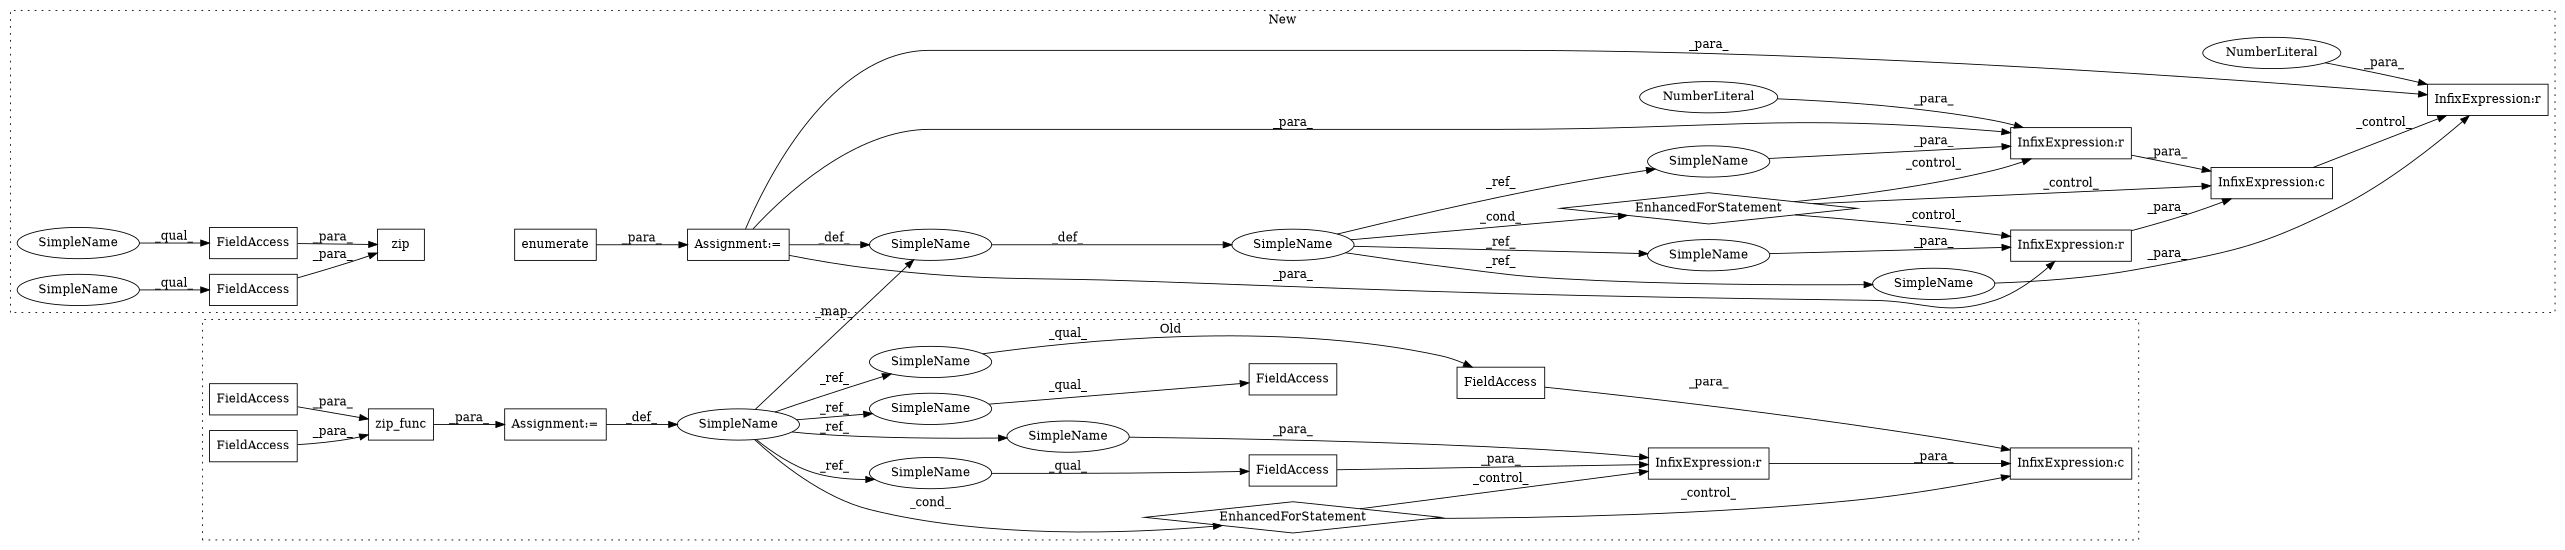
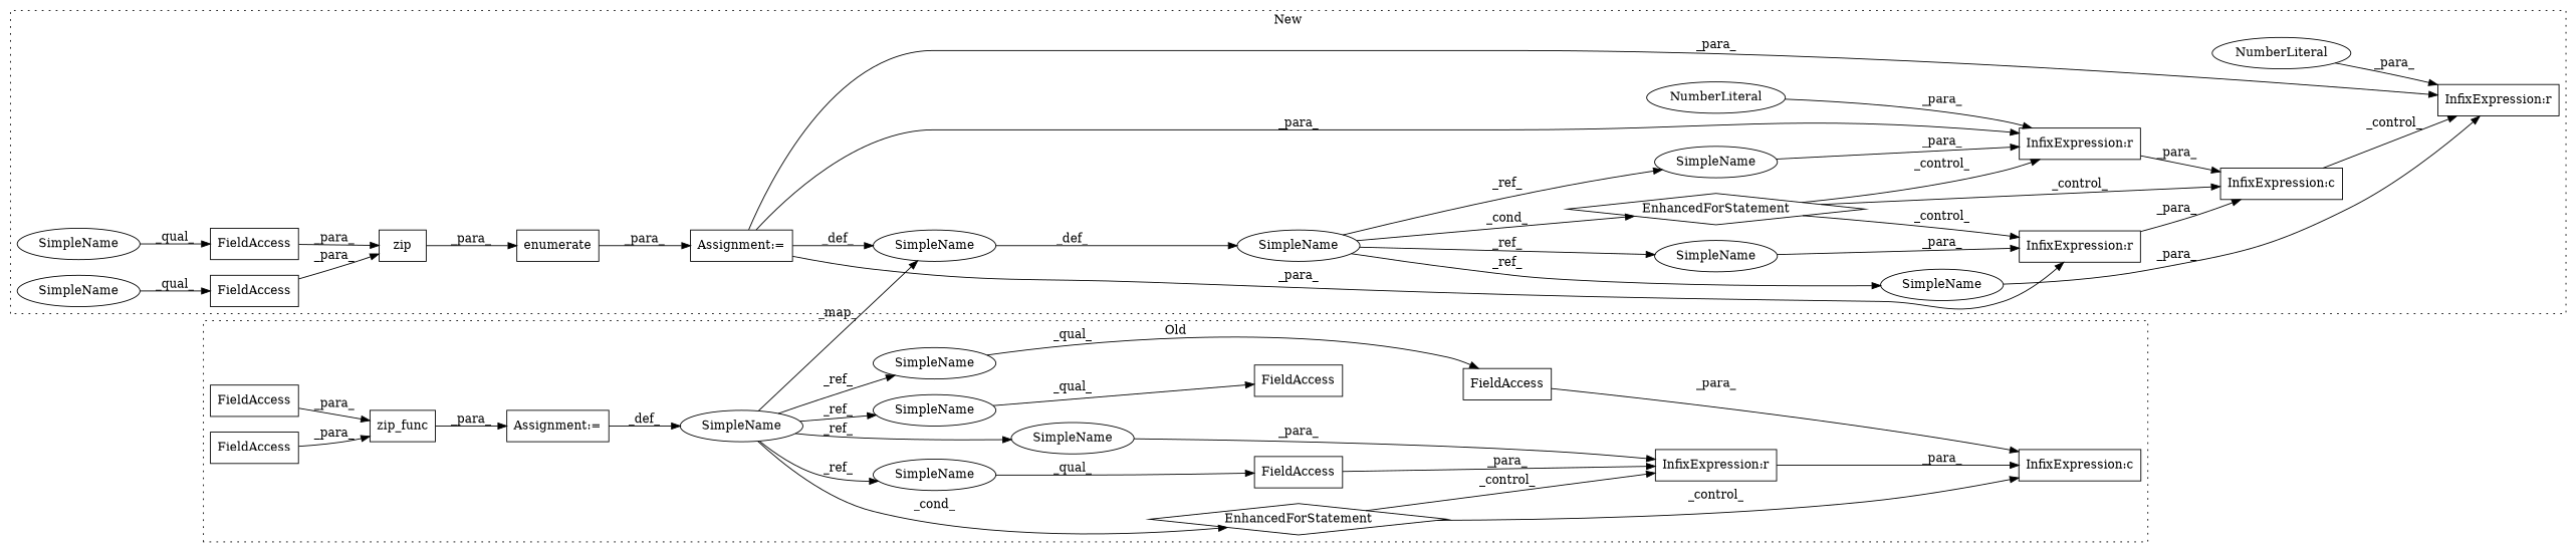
  digraph {
    rankdir=LR
    node [a=42 l=4 s="5054,5154" shape=box]
    n1 [a=32 l="11,1" label=zip_func s="5122,5153"]
    n2 [a=22 l=11 label=FieldAccess s=5142]
    n3 [a=22 l=8 label=FieldAccess s=5133]
    n4 [a=7 l="57,2" label="Assignment:="]
    n5 [a=27 l=3 label="InfixExpression:r" s=5225]
    n6 [a=27 label="InfixExpression:c" s=5216]
    n7 [a=22 l=11 label=FieldAccess s=5205]
    n8 [a=22 l=11 label=FieldAccess s=5228]
    n9 [a=22 l=11 label=FieldAccess s=5321]
    n10 [a=70 l="57,2" label=EnhancedForStatement shape=diamond]
    n11 [label=SimpleName s=5115 shape=ellipse]
    n12 [label=SimpleName s=5221 shape=ellipse]
    n13 [label=SimpleName s=5205 shape=ellipse]
    n14 [label=SimpleName s=5321 shape=ellipse]
    n15 [label=SimpleName s=5228 shape=ellipse]
    n16 [a=70 l="86,2" label=EnhancedForStatement s="3631,3773" shape=diamond]
    n17 [l=10 label=SimpleName s=3721 shape=ellipse]
    n18 [a=27 label="InfixExpression:c" s=3841]
    n19 [a=7 l="86,2" label="Assignment:=" s="3631,3773"]
    n20 [a=32 l="4,1" label=zip s="3744,3771"]
    n21 [a=27 label="InfixExpression:r" s=3835]
    n22 [a=34 l=1 label=NumberLiteral s=3839 shape=ellipse]
    n23 [a=27 l=3 label="InfixExpression:r" s=3849]
    n24 [a=27 label="InfixExpression:r" s=3954]
    n25 [a=34 l=1 label=NumberLiteral s=3958 shape=ellipse]
    n26 [a=22 l=10 label=FieldAccess s=3748]
    n27 [a=22 l=12 label=FieldAccess s=3759]
    n28 [label=SimpleName s=3706 shape=ellipse]
    n29 [a=32 l="10,1" label=enumerate s="3734,3772"]
    n30 [label=SimpleName s=3748 shape=ellipse]
    n31 [label=SimpleName s=3759 shape=ellipse]
    n32 [l=10 label=SimpleName s=3825 shape=ellipse]
    n33 [l=10 label=SimpleName s=3852 shape=ellipse]
    n34 [l=10 label=SimpleName s=3944 shape=ellipse]
    subgraph cluster_1 {
      label=Old
      style=dotted
      n1
      n2
      n3
      n4
      n5
      n6
      n7
      n8
      n9
      n10
      n11
      n12
      n13
      n14
      n15
    }
    subgraph cluster_2 {
      label=New
      style=dotted
      n16
      n17
      n18
      n19
      n20
      n21
      n22
      n23
      n24
      n25
      n26
      n27
      n28
      n29
      n30
      n31
      n32
      n33
      n34
    }
    n1 -> n4 [label=_para_]
    n2 -> n1 [label=_para_]
    n3 -> n1 [label=_para_]
    n4 -> n11 [label=_def_]
    n5 -> n6 [label=_para_]
    n7 -> n6 [label=_para_]
    n8 -> n5 [label=_para_]
    n10 -> n5 [label=_control_]
    n10 -> n6 [label=_control_]
    n11 -> n10 [label=_cond_]
    n11 -> n12 [label=_ref_]
    n11 -> n13 [label=_ref_]
    n11 -> n14 [label=_ref_]
    n11 -> n15 [label=_ref_]
    n11 -> n28 [label=_map_]
    n12 -> n5 [label=_para_]
    n13 -> n7 [label=_qual_]
    n14 -> n9 [label=_qual_]
    n15 -> n8 [label=_qual_]
    n16 -> n18 [label=_control_]
    n16 -> n21 [label=_control_]
    n16 -> n23 [label=_control_]
    n17 -> n16 [label=_cond_]
    n17 -> n32 [label=_ref_]
    n17 -> n33 [label=_ref_]
    n17 -> n34 [label=_ref_]
    n18 -> n24 [label=_control_]
    n19 -> n21 [label=_para_]
    n19 -> n23 [label=_para_]
    n19 -> n24 [label=_para_]
    n19 -> n28 [label=_def_]
+   n20 -> n29 [label=_para_]
    n21 -> n18 [label=_para_]
    n22 -> n21 [label=_para_]
    n23 -> n18 [label=_para_]
    n25 -> n24 [label=_para_]
    n26 -> n20 [label=_para_]
    n27 -> n20 [label=_para_]
    n28 -> n17 [label=_def_]
    n29 -> n19 [label=_para_]
    n30 -> n26 [label=_qual_]
    n31 -> n27 [label=_qual_]
    n32 -> n21 [label=_para_]
    n33 -> n23 [label=_para_]
    n34 -> n24 [label=_para_]
  }
